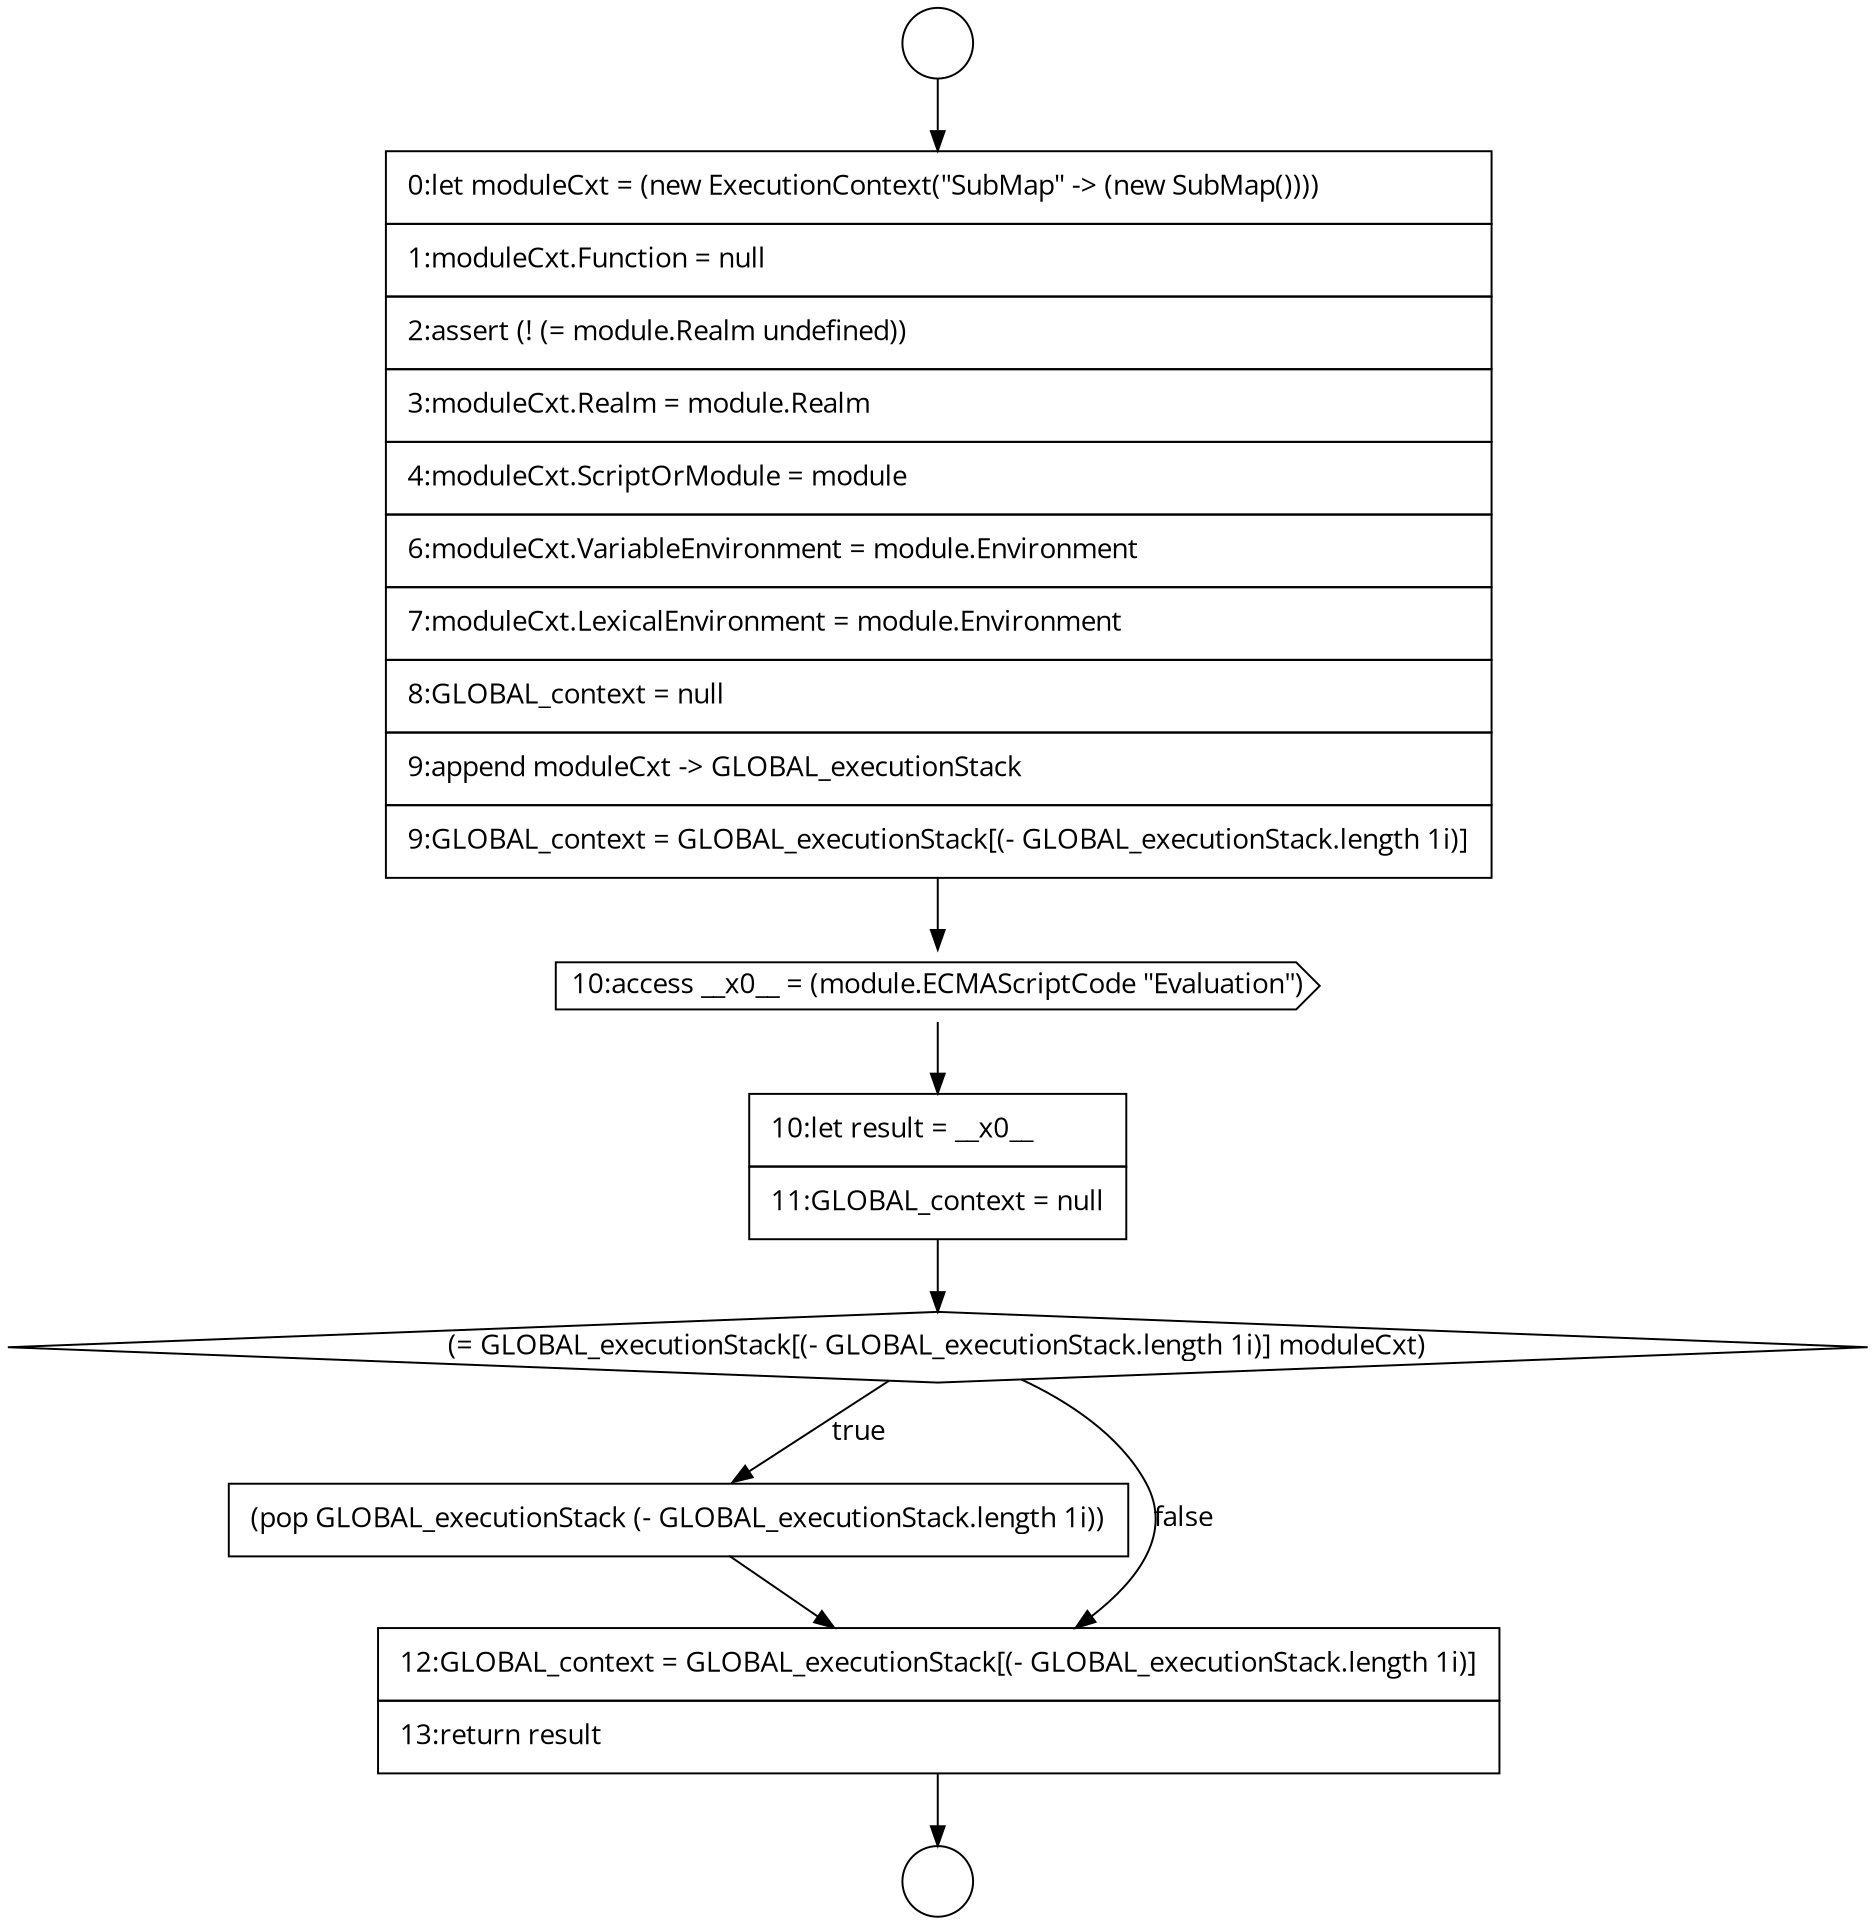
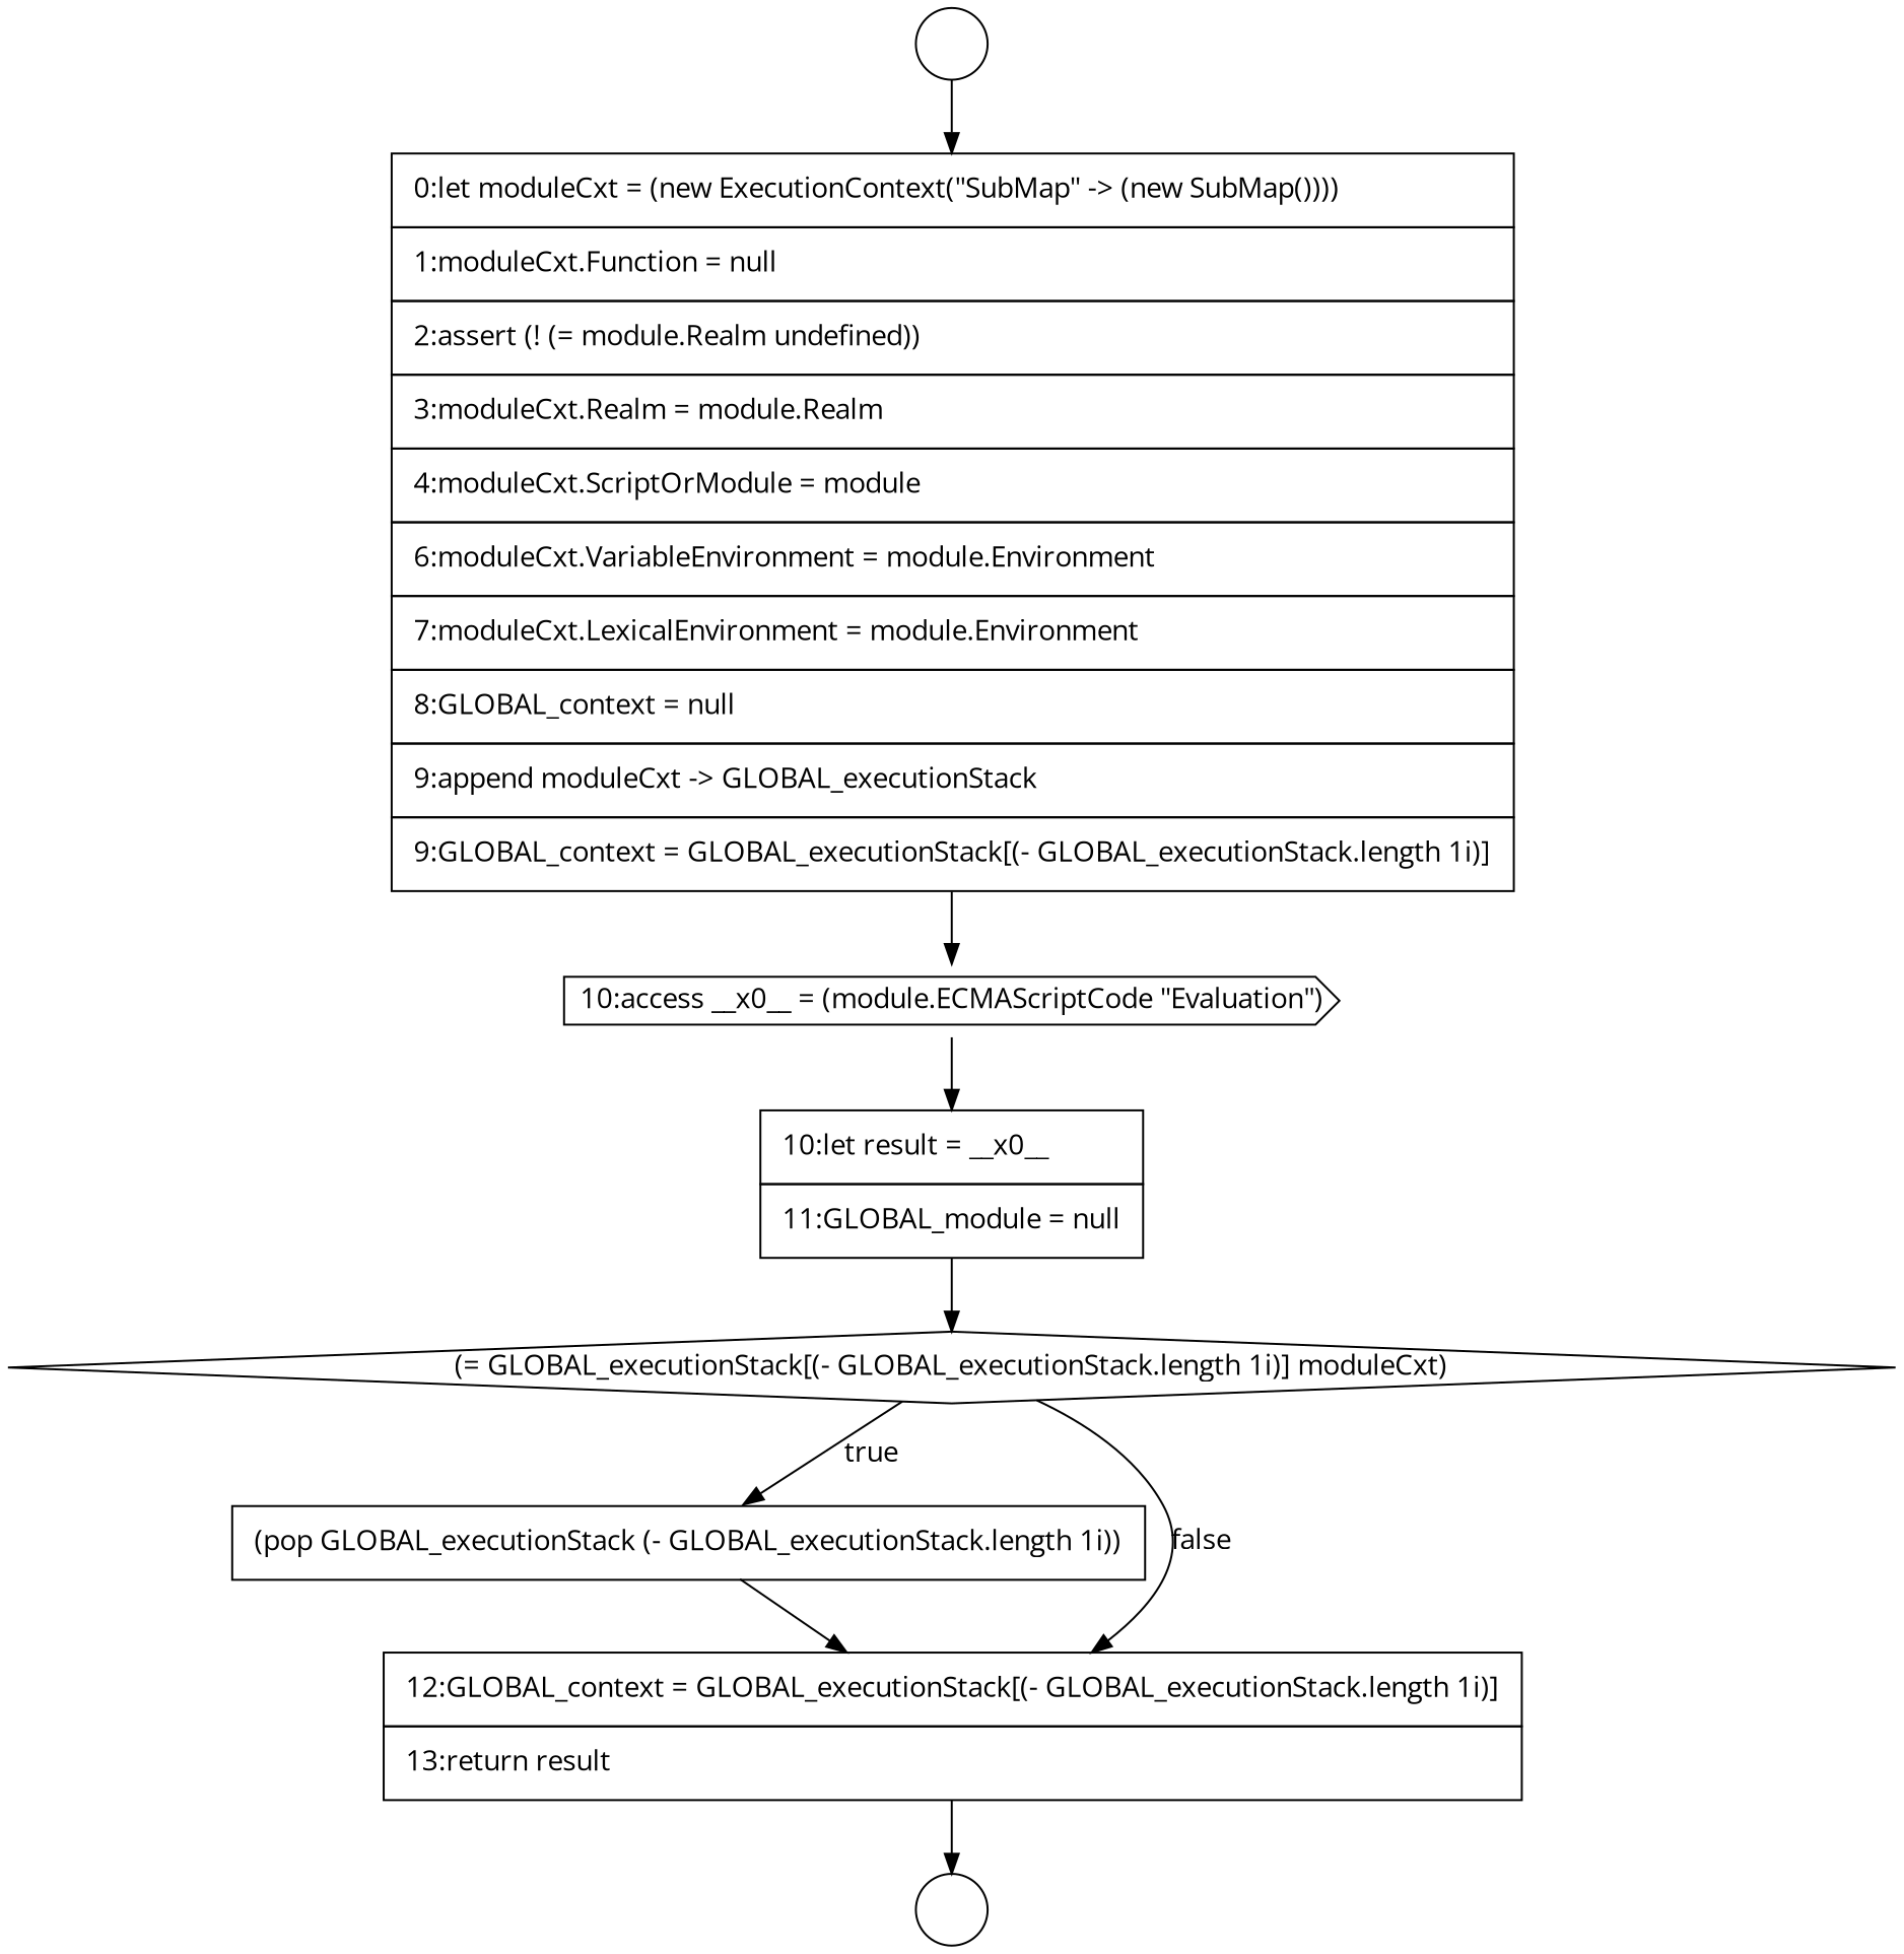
  digraph {
    fontname="Open Sans"
    node [color=black fillcolor=white shape=none style=filled fontname="Open Sans"]
    edge [color=black fontname="Open Sans"]
    n1 [label=<<font color="black">     <table border="0" cellborder="1" cellspacing="0" cellpadding="10">       <tr><td align="left">0:let moduleCxt = (new ExecutionContext(&quot;SubMap&quot; -&gt; (new SubMap())))</td></tr>       <tr><td align="left">1:moduleCxt.Function = null</td></tr>       <tr><td align="left">2:assert (! (= module.Realm undefined))</td></tr>       <tr><td align="left">3:moduleCxt.Realm = module.Realm</td></tr>       <tr><td align="left">4:moduleCxt.ScriptOrModule = module</td></tr>       <tr><td align="left">6:moduleCxt.VariableEnvironment = module.Environment</td></tr>       <tr><td align="left">7:moduleCxt.LexicalEnvironment = module.Environment</td></tr>       <tr><td align="left">8:GLOBAL_context = null</td></tr>       <tr><td align="left">9:append moduleCxt -&gt; GLOBAL_executionStack</td></tr>       <tr><td align="left">9:GLOBAL_context = GLOBAL_executionStack[(- GLOBAL_executionStack.length 1i)]</td></tr>     </table>   </font>> margin=0]
    n2 [label=<<font color="black">10:access __x0__ = (module.ECMAScriptCode &quot;Evaluation&quot;)</font>> shape=cds]
    n3 [label=<<font color="black">(= GLOBAL_executionStack[(- GLOBAL_executionStack.length 1i)] moduleCxt)</font>> shape=diamond]
    n4 [label=<<font color="black">     <table border="0" cellborder="1" cellspacing="0" cellpadding="10">       <tr><td align="left">(pop GLOBAL_executionStack (- GLOBAL_executionStack.length 1i))</td></tr>     </table>   </font>> margin=0]
    n5 [label=<<font color="black">     <table border="0" cellborder="1" cellspacing="0" cellpadding="10">       <tr><td align="left">12:GLOBAL_context = GLOBAL_executionStack[(- GLOBAL_executionStack.length 1i)]</td></tr>       <tr><td align="left">13:return result</td></tr>     </table>   </font>> margin=0]
-   n6 [label=<<font color="black">     <table border="0" cellborder="1" cellspacing="0" cellpadding="10">       <tr><td align="left">10:let result = __x0__</td></tr>       <tr><td align="left">11:GLOBAL_context = null</td></tr>     </table>   </font>> margin=0]
+   n6 [label=<<font color="black">     <table border="0" cellborder="1" cellspacing="0" cellpadding="10">       <tr><td align="left">10:let result = __x0__</td></tr>       <tr><td align="left">11:GLOBAL_module = null</td></tr>     </table>   </font>> margin=0]
    n7 [label=" " shape=circle]
    n8 [label=" " shape=circle]
    n1 -> n2
    n2 -> n6
    n3 -> n4 [label=<<font color="black">true</font>>]
    n3 -> n5 [label=<<font color="black">false</font>>]
    n4 -> n5
    n5 -> n7
    n6 -> n3
    n8 -> n1
  }
